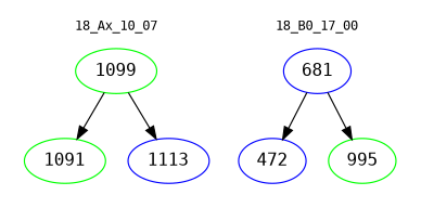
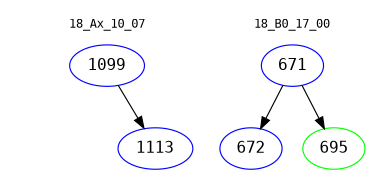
  digraph {
    fontname="DejaVu Sans Mono"
    node [color=blue fontname="DejaVu Sans Mono"]
    edge [color=black fontname="DejaVu Sans Mono"]
-   n1 [color=green label=1099]
-   n2 [color=green label=1091]
+   n1 [label=1099]
    n3 [label=1113]
-   n4 [label=681]
-   n5 [label=472]
-   n6 [color=green label=995]
+   n4 [label=671]
+   n5 [label=672]
+   n6 [color=green label=695]
    subgraph cluster_1 {
      color=white
      fontsize=10
      label="18_Ax_10_07"
      n1
-     n2
      n3
    }
    subgraph cluster_2 {
      color=white
      fontsize=10
      label="18_B0_17_00"
      n4
      n5
      n6
    }
-   n1 -> n2
    n1 -> n3
    n4 -> n5
    n4 -> n6
  }
